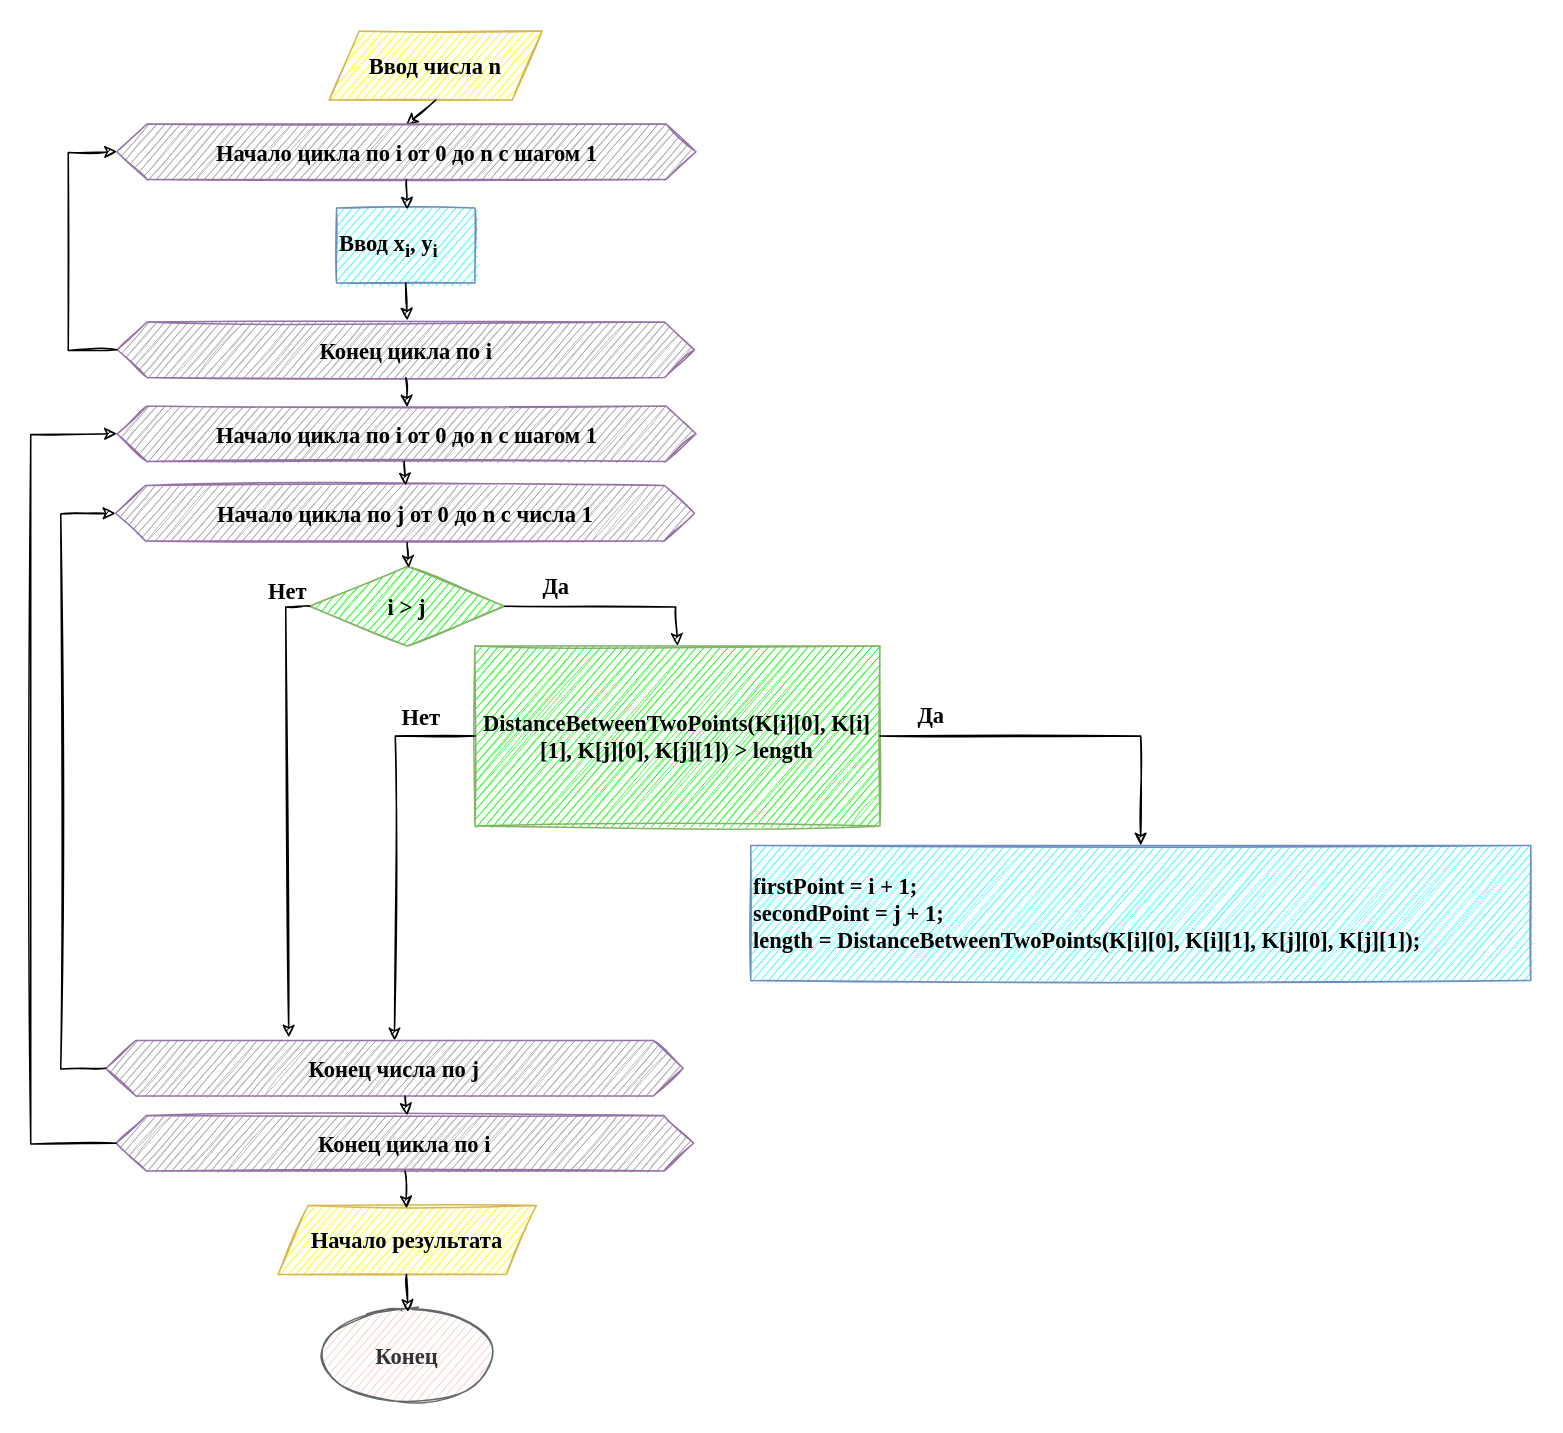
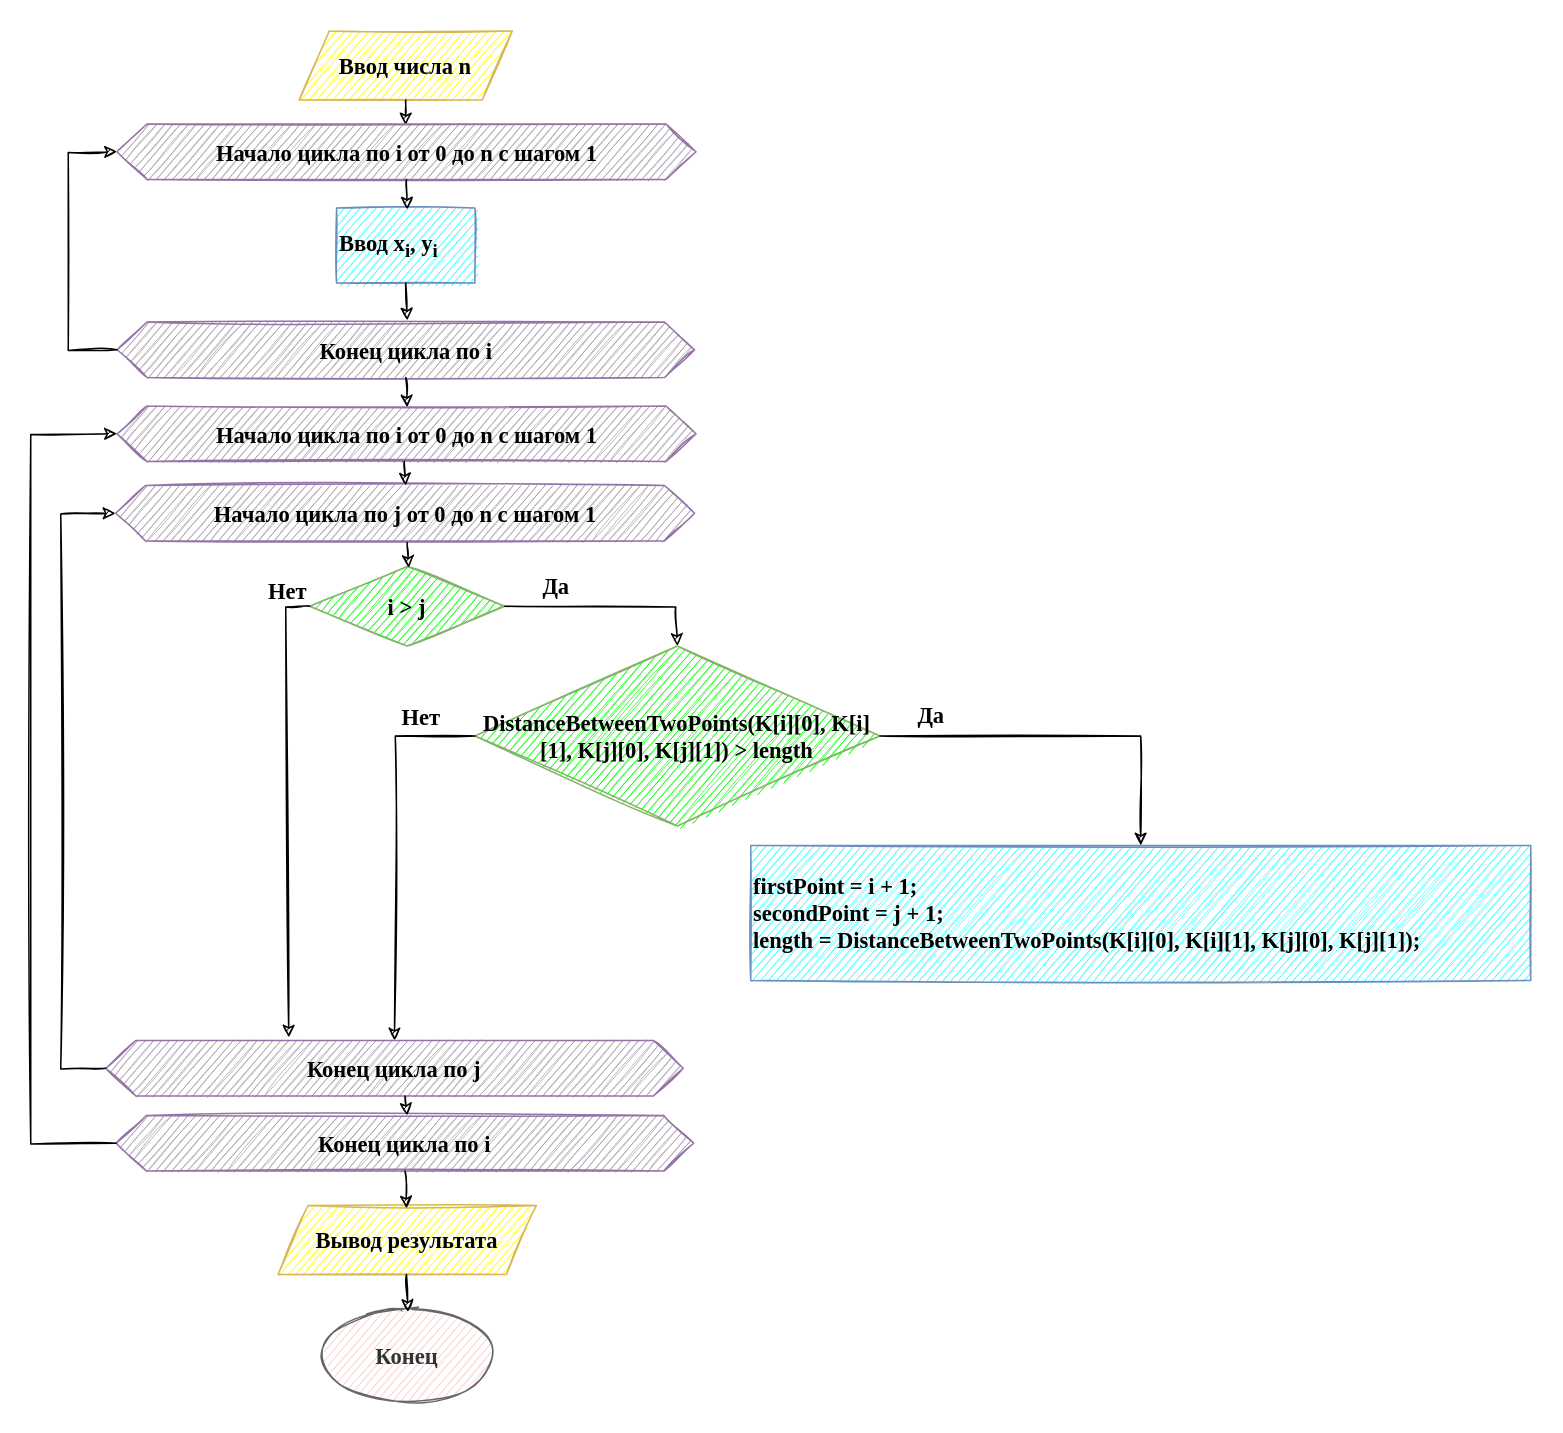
  <mxCell id="0" />
  <mxCell id="1" parent="0" />
  <mxCell id="2" value="Конец" style="ellipse;whiteSpace=wrap;html=1;fontFamily=Comic Sans MS;fontStyle=1;fontSize=15;fillColor=#f8cecc;strokeColor=#666666;fontColor=#333333;sketch=1;" parent="1" vertex="1"><mxGeometry x="210.99" y="873" width="120" height="60" as="geometry" /></mxCell>
- <mxCell id="3" value="Ввод числа n" style="shape=parallelogram;perimeter=parallelogramPerimeter;whiteSpace=wrap;html=1;fixedSize=1;fontFamily=Comic Sans MS;fontStyle=1;fontSize=15;fillColor=#FFFF00;strokeColor=#d6b656;sketch=1;" parent="1" vertex="1"><mxGeometry x="219" y="20" width="142" height="46" as="geometry" /></mxCell>
+ <mxCell id="3" value="Ввод числа n" style="shape=parallelogram;perimeter=parallelogramPerimeter;whiteSpace=wrap;html=1;fixedSize=1;fontFamily=Comic Sans MS;fontStyle=1;fontSize=15;fillColor=#FFFF00;strokeColor=#d6b656;sketch=1;" parent="1" vertex="1"><mxGeometry x="199" y="20" width="142" height="46" as="geometry" /></mxCell>
  <mxCell id="4" value="" style="endArrow=classic;html=1;fontFamily=Comic Sans MS;fontSize=15;exitX=0.5;exitY=1;exitDx=0;exitDy=0;entryX=0.5;entryY=0;entryDx=0;entryDy=0;sketch=1;" parent="1" source="3" edge="1"><mxGeometry width="50" height="50" relative="1" as="geometry"><mxPoint x="260" y="243" as="sourcePoint" /><mxPoint x="270" y="83" as="targetPoint" /></mxGeometry></mxCell>
  <mxCell id="5" value="&lt;span style=&quot;font-family: &amp;#34;comic sans ms&amp;#34; ; font-size: 15px ; font-weight: 700&quot;&gt;Начало цикла по i от 0 до&amp;nbsp;&lt;/span&gt;&lt;font face=&quot;Comic Sans MS&quot;&gt;&lt;span style=&quot;font-size: 15px&quot;&gt;&lt;b&gt;n с шагом 1&lt;/b&gt;&lt;/span&gt;&lt;/font&gt;" style="shape=hexagon;perimeter=hexagonPerimeter2;whiteSpace=wrap;html=1;fixedSize=1;sketch=1;fillColor=#A49BA8;strokeColor=#9673a6;" parent="1" vertex="1"><mxGeometry x="77.5" y="82" width="386" height="37" as="geometry" /></mxCell>
  <mxCell id="6" value="&lt;span style=&quot;font-family: &amp;#34;comic sans ms&amp;#34; ; font-size: 15px ; font-weight: 700&quot;&gt;Конец цикла по i&lt;/span&gt;" style="shape=hexagon;perimeter=hexagonPerimeter2;whiteSpace=wrap;html=1;fixedSize=1;sketch=1;fillColor=#A49BA8;strokeColor=#9673a6;" parent="1" vertex="1"><mxGeometry x="77.5" y="214" width="385" height="37" as="geometry" /></mxCell>
  <mxCell id="7" value="Ввод x&lt;sub&gt;i&lt;/sub&gt;, y&lt;sub&gt;i&lt;/sub&gt;" style="rounded=0;whiteSpace=wrap;html=1;fontFamily=Comic Sans MS;fontStyle=1;fontSize=15;fillColor=#33FFFF;strokeColor=#6c8ebf;sketch=1;align=left;" parent="1" vertex="1"><mxGeometry x="223.88" y="138" width="92.25" height="50" as="geometry" /></mxCell>
  <mxCell id="8" value="" style="endArrow=classic;html=1;fontFamily=Comic Sans MS;fontSize=15;sketch=1;exitX=0.5;exitY=1;exitDx=0;exitDy=0;entryX=0.5;entryY=0;entryDx=0;entryDy=0;" parent="1" source="5" edge="1"><mxGeometry width="50" height="50" relative="1" as="geometry"><mxPoint x="281" y="337" as="sourcePoint" /><mxPoint x="271" y="139" as="targetPoint" /></mxGeometry></mxCell>
  <mxCell id="9" value="" style="endArrow=classic;html=1;fontFamily=Comic Sans MS;fontSize=15;sketch=1;exitX=0.5;exitY=1;exitDx=0;exitDy=0;" parent="1" source="6" edge="1"><mxGeometry width="50" height="50" relative="1" as="geometry"><mxPoint x="301" y="357" as="sourcePoint" /><mxPoint x="271" y="271" as="targetPoint" /></mxGeometry></mxCell>
  <mxCell id="10" value="" style="endArrow=classic;html=1;fontFamily=Comic Sans MS;fontSize=15;sketch=1;entryX=0;entryY=0.5;entryDx=0;entryDy=0;exitX=0;exitY=0.5;exitDx=0;exitDy=0;rounded=0;" parent="1" source="6" target="5" edge="1"><mxGeometry width="50" height="50" relative="1" as="geometry"><mxPoint x="206" y="385" as="sourcePoint" /><mxPoint x="172.5" y="286" as="targetPoint" /><Array as="points"><mxPoint x="45" y="233" /><mxPoint x="45" y="101" /></Array></mxGeometry></mxCell>
  <mxCell id="11" value="" style="endArrow=classic;html=1;fontFamily=Comic Sans MS;fontSize=15;sketch=1;exitX=0.5;exitY=1;exitDx=0;exitDy=0;" parent="1" source="7" edge="1"><mxGeometry width="50" height="50" relative="1" as="geometry"><mxPoint x="280" y="261" as="sourcePoint" /><mxPoint x="271" y="213" as="targetPoint" /></mxGeometry></mxCell>
  <mxCell id="12" value="&lt;span style=&quot;font-family: &amp;#34;comic sans ms&amp;#34; ; font-size: 15px ; font-weight: 700&quot;&gt;Начало цикла по i от 0 до&amp;nbsp;&lt;/span&gt;&lt;font face=&quot;Comic Sans MS&quot;&gt;&lt;span style=&quot;font-size: 15px&quot;&gt;&lt;b&gt;n с шагом 1&lt;/b&gt;&lt;/span&gt;&lt;/font&gt;" style="shape=hexagon;perimeter=hexagonPerimeter2;whiteSpace=wrap;html=1;fixedSize=1;sketch=1;fillColor=#A49BA8;strokeColor=#9673a6;" parent="1" vertex="1"><mxGeometry x="77.5" y="270" width="386" height="37" as="geometry" /></mxCell>
  <mxCell id="13" value="&lt;span style=&quot;font-family: &amp;#34;comic sans ms&amp;#34; ; font-size: 15px ; font-weight: 700&quot;&gt;Конец цикла по i&lt;/span&gt;" style="shape=hexagon;perimeter=hexagonPerimeter2;whiteSpace=wrap;html=1;fixedSize=1;sketch=1;fillColor=#A49BA8;strokeColor=#9673a6;" parent="1" vertex="1"><mxGeometry x="77" y="743" width="385" height="37" as="geometry" /></mxCell>
  <mxCell id="14" value="" style="endArrow=classic;html=1;fontFamily=Comic Sans MS;fontSize=15;sketch=1;entryX=0;entryY=0.5;entryDx=0;entryDy=0;exitX=0;exitY=0.5;exitDx=0;exitDy=0;rounded=0;" parent="1" source="13" target="12" edge="1"><mxGeometry width="50" height="50" relative="1" as="geometry"><mxPoint x="206" y="573" as="sourcePoint" /><mxPoint x="172.5" y="474" as="targetPoint" /><Array as="points"><mxPoint x="20" y="762" /><mxPoint x="20" y="289" /></Array></mxGeometry></mxCell>
- <mxCell id="15" value="Начало результата" style="shape=parallelogram;perimeter=parallelogramPerimeter;whiteSpace=wrap;html=1;fixedSize=1;fontFamily=Comic Sans MS;fontStyle=1;fontSize=15;fillColor=#FFFF00;strokeColor=#d6b656;sketch=1;" parent="1" vertex="1"><mxGeometry x="184.87" y="803" width="172.25" height="46" as="geometry" /></mxCell>
+ <mxCell id="15" value="Вывод результата" style="shape=parallelogram;perimeter=parallelogramPerimeter;whiteSpace=wrap;html=1;fixedSize=1;fontFamily=Comic Sans MS;fontStyle=1;fontSize=15;fillColor=#FFFF00;strokeColor=#d6b656;sketch=1;" parent="1" vertex="1"><mxGeometry x="184.87" y="803" width="172.25" height="46" as="geometry" /></mxCell>
  <mxCell id="16" value="" style="endArrow=classic;html=1;fontFamily=Comic Sans MS;fontSize=15;sketch=1;exitX=0.5;exitY=1;exitDx=0;exitDy=0;" parent="1" edge="1"><mxGeometry width="50" height="50" relative="1" as="geometry"><mxPoint x="270.49" y="849" as="sourcePoint" /><mxPoint x="271.49" y="874" as="targetPoint" /></mxGeometry></mxCell>
- <mxCell id="17" value="&lt;span style=&quot;font-family: &amp;#34;comic sans ms&amp;#34; ; font-size: 15px ; font-weight: 700&quot;&gt;Конец числа по j&lt;/span&gt;" style="shape=hexagon;perimeter=hexagonPerimeter2;whiteSpace=wrap;html=1;fixedSize=1;sketch=1;fillColor=#A49BA8;strokeColor=#9673a6;" vertex="1" parent="1"><mxGeometry x="70" y="693" width="385" height="37" as="geometry" /></mxCell>
- <mxCell id="18" value="&lt;span style=&quot;font-family: &amp;#34;comic sans ms&amp;#34; ; font-size: 15px ; font-weight: 700&quot;&gt;Начало цикла по j от 0 до&amp;nbsp;&lt;/span&gt;&lt;font face=&quot;Comic Sans MS&quot;&gt;&lt;span style=&quot;font-size: 15px&quot;&gt;&lt;b&gt;n с числа 1&lt;/b&gt;&lt;/span&gt;&lt;/font&gt;" style="shape=hexagon;perimeter=hexagonPerimeter2;whiteSpace=wrap;html=1;fixedSize=1;sketch=1;fillColor=#A49BA8;strokeColor=#9673a6;" vertex="1" parent="1"><mxGeometry x="76.5" y="323" width="386" height="37" as="geometry" /></mxCell>
+ <mxCell id="17" value="&lt;span style=&quot;font-family: &amp;#34;comic sans ms&amp;#34; ; font-size: 15px ; font-weight: 700&quot;&gt;Конец цикла по j&lt;/span&gt;" style="shape=hexagon;perimeter=hexagonPerimeter2;whiteSpace=wrap;html=1;fixedSize=1;sketch=1;fillColor=#A49BA8;strokeColor=#9673a6;" vertex="1" parent="1"><mxGeometry x="70" y="693" width="385" height="37" as="geometry" /></mxCell>
+ <mxCell id="18" value="&lt;span style=&quot;font-family: &amp;#34;comic sans ms&amp;#34; ; font-size: 15px ; font-weight: 700&quot;&gt;Начало цикла по j от 0 до&amp;nbsp;&lt;/span&gt;&lt;font face=&quot;Comic Sans MS&quot;&gt;&lt;span style=&quot;font-size: 15px&quot;&gt;&lt;b&gt;n с шагом 1&lt;/b&gt;&lt;/span&gt;&lt;/font&gt;" style="shape=hexagon;perimeter=hexagonPerimeter2;whiteSpace=wrap;html=1;fixedSize=1;sketch=1;fillColor=#A49BA8;strokeColor=#9673a6;" vertex="1" parent="1"><mxGeometry x="76.5" y="323" width="386" height="37" as="geometry" /></mxCell>
  <mxCell id="19" value="" style="endArrow=classic;html=1;fontFamily=Comic Sans MS;fontSize=15;sketch=1;entryX=0;entryY=0.5;entryDx=0;entryDy=0;exitX=0;exitY=0.5;exitDx=0;exitDy=0;rounded=0;" edge="1" parent="1" source="17" target="18"><mxGeometry width="50" height="50" relative="1" as="geometry"><mxPoint x="88.5" y="533.5" as="sourcePoint" /><mxPoint x="87.5" y="300.5" as="targetPoint" /><Array as="points"><mxPoint x="40" y="712" /><mxPoint x="40" y="342" /></Array></mxGeometry></mxCell>
  <mxCell id="20" value="i &amp;gt; j" style="rhombus;whiteSpace=wrap;html=1;fontFamily=Comic Sans MS;fontStyle=1;fontSize=15;fillColor=#00FF00;strokeColor=#82b366;sketch=1;" vertex="1" parent="1"><mxGeometry x="205.99" y="377" width="130" height="53" as="geometry" /></mxCell>
  <mxCell id="21" value="&lt;div&gt;firstPoint = i + 1;&lt;/div&gt;&lt;div&gt;&lt;span&gt;secondPoint = j + 1;&lt;/span&gt;&lt;/div&gt;&lt;div&gt;&lt;span&gt;length = DistanceBetweenTwoPoints(K[i][0], K[i][1], K[j][0], K[j][1]);&lt;/span&gt;&lt;/div&gt;" style="rounded=0;whiteSpace=wrap;html=1;fontFamily=Comic Sans MS;fontStyle=1;fontSize=15;fillColor=#33FFFF;strokeColor=#6c8ebf;sketch=1;align=left;" vertex="1" parent="1"><mxGeometry x="500" y="563" width="520" height="90" as="geometry" /></mxCell>
- <mxCell id="22" value="DistanceBetweenTwoPoints(K[i][0], K[i][1], K[j][0], K[j][1]) &amp;gt; length" style="whiteSpace=wrap;html=1;fontFamily=Comic Sans MS;fontStyle=1;fontSize=15;fillColor=#00FF00;strokeColor=#82b366;sketch=1;rounded=0;" vertex="1" parent="1"><mxGeometry x="316.13" y="430" width="270" height="120" as="geometry" /></mxCell>
+ <mxCell id="22" value="DistanceBetweenTwoPoints(K[i][0], K[i][1], K[j][0], K[j][1]) &amp;gt; length" style="rhombus;whiteSpace=wrap;html=1;fontFamily=Comic Sans MS;fontStyle=1;fontSize=15;fillColor=#00FF00;strokeColor=#82b366;sketch=1;" vertex="1" parent="1"><mxGeometry x="316.13" y="430" width="270" height="120" as="geometry" /></mxCell>
  <mxCell id="23" value="" style="endArrow=classic;html=1;fontFamily=Comic Sans MS;fontSize=15;sketch=1;exitX=0.5;exitY=1;exitDx=0;exitDy=0;" edge="1" parent="1"><mxGeometry width="50" height="50" relative="1" as="geometry"><mxPoint x="269" y="307" as="sourcePoint" /><mxPoint x="270" y="323" as="targetPoint" /></mxGeometry></mxCell>
  <mxCell id="24" value="" style="endArrow=classic;html=1;fontFamily=Comic Sans MS;fontSize=15;sketch=1;exitX=0.5;exitY=1;exitDx=0;exitDy=0;" edge="1" parent="1"><mxGeometry width="50" height="50" relative="1" as="geometry"><mxPoint x="269.5" y="780" as="sourcePoint" /><mxPoint x="270.5" y="805" as="targetPoint" /></mxGeometry></mxCell>
  <mxCell id="25" value="" style="endArrow=classic;html=1;fontFamily=Comic Sans MS;fontSize=15;sketch=1;exitX=0.5;exitY=1;exitDx=0;exitDy=0;" edge="1" parent="1"><mxGeometry width="50" height="50" relative="1" as="geometry"><mxPoint x="269.5" y="730" as="sourcePoint" /><mxPoint x="271" y="743" as="targetPoint" /></mxGeometry></mxCell>
  <mxCell id="26" value="" style="endArrow=classic;html=1;fontFamily=Comic Sans MS;fontSize=15;sketch=1;exitX=1;exitY=0.5;exitDx=0;exitDy=0;entryX=0.5;entryY=0;entryDx=0;entryDy=0;rounded=0;" edge="1" parent="1" source="20" target="22"><mxGeometry width="50" height="50" relative="1" as="geometry"><mxPoint x="184.87" y="477.5" as="sourcePoint" /><mxPoint x="185.87" y="502.5" as="targetPoint" /><Array as="points"><mxPoint x="450" y="404" /></Array></mxGeometry></mxCell>
  <mxCell id="27" value="" style="endArrow=classic;html=1;fontFamily=Comic Sans MS;fontSize=15;sketch=1;exitX=1;exitY=0.5;exitDx=0;exitDy=0;entryX=0.5;entryY=0;entryDx=0;entryDy=0;rounded=0;" edge="1" parent="1" source="22" target="21"><mxGeometry width="50" height="50" relative="1" as="geometry"><mxPoint x="586.13" y="483" as="sourcePoint" /><mxPoint x="701.27" y="509.5" as="targetPoint" /><Array as="points"><mxPoint x="760" y="490" /></Array></mxGeometry></mxCell>
  <mxCell id="28" value="" style="endArrow=classic;html=1;fontFamily=Comic Sans MS;fontSize=15;sketch=1;rounded=0;exitX=0;exitY=0.5;exitDx=0;exitDy=0;" edge="1" parent="1" source="20"><mxGeometry width="50" height="50" relative="1" as="geometry"><mxPoint x="200" y="403" as="sourcePoint" /><mxPoint x="192" y="691" as="targetPoint" /><Array as="points"><mxPoint x="190" y="404" /></Array></mxGeometry></mxCell>
  <mxCell id="29" value="" style="endArrow=classic;html=1;fontFamily=Comic Sans MS;fontSize=15;sketch=1;exitX=0;exitY=0.5;exitDx=0;exitDy=0;entryX=0.5;entryY=0;entryDx=0;entryDy=0;rounded=0;" edge="1" parent="1" source="22" target="17"><mxGeometry width="50" height="50" relative="1" as="geometry"><mxPoint x="355.99" y="423.5" as="sourcePoint" /><mxPoint x="471.13" y="450" as="targetPoint" /><Array as="points"><mxPoint x="263" y="490" /></Array></mxGeometry></mxCell>
  <mxCell id="30" value="" style="endArrow=classic;html=1;fontFamily=Comic Sans MS;fontSize=15;sketch=1;exitX=0.5;exitY=1;exitDx=0;exitDy=0;" edge="1" parent="1"><mxGeometry width="50" height="50" relative="1" as="geometry"><mxPoint x="271" y="361" as="sourcePoint" /><mxPoint x="272" y="378" as="targetPoint" /></mxGeometry></mxCell>
  <mxCell id="31" value="Да" style="text;html=1;align=center;verticalAlign=middle;resizable=0;points=[];autosize=1;strokeColor=none;fillColor=none;fontSize=15;fontStyle=1;fontFamily=Comic Sans MS;" vertex="1" parent="1"><mxGeometry x="600" y="466" width="40" height="20" as="geometry" /></mxCell>
  <mxCell id="32" value="Да" style="text;html=1;align=center;verticalAlign=middle;resizable=0;points=[];autosize=1;strokeColor=none;fillColor=none;fontSize=15;fontStyle=1;fontFamily=Comic Sans MS;" vertex="1" parent="1"><mxGeometry x="350" y="380" width="40" height="20" as="geometry" /></mxCell>
  <mxCell id="33" value="Нет" style="text;html=1;align=center;verticalAlign=middle;resizable=0;points=[];autosize=1;strokeColor=none;fillColor=none;fontSize=15;fontStyle=1;fontFamily=Comic Sans MS;" vertex="1" parent="1"><mxGeometry x="260" y="467" width="40" height="20" as="geometry" /></mxCell>
  <mxCell id="34" value="Нет" style="text;html=1;align=center;verticalAlign=middle;resizable=0;points=[];autosize=1;strokeColor=none;fillColor=none;fontSize=15;fontStyle=1;fontFamily=Comic Sans MS;" vertex="1" parent="1"><mxGeometry x="170.99" y="383" width="40" height="20" as="geometry" /></mxCell>
